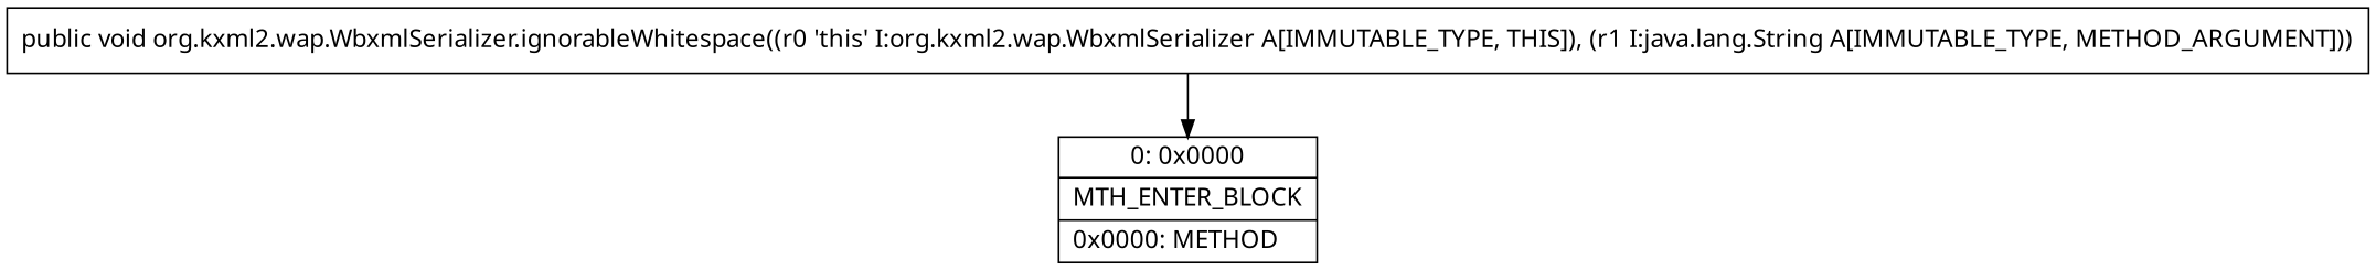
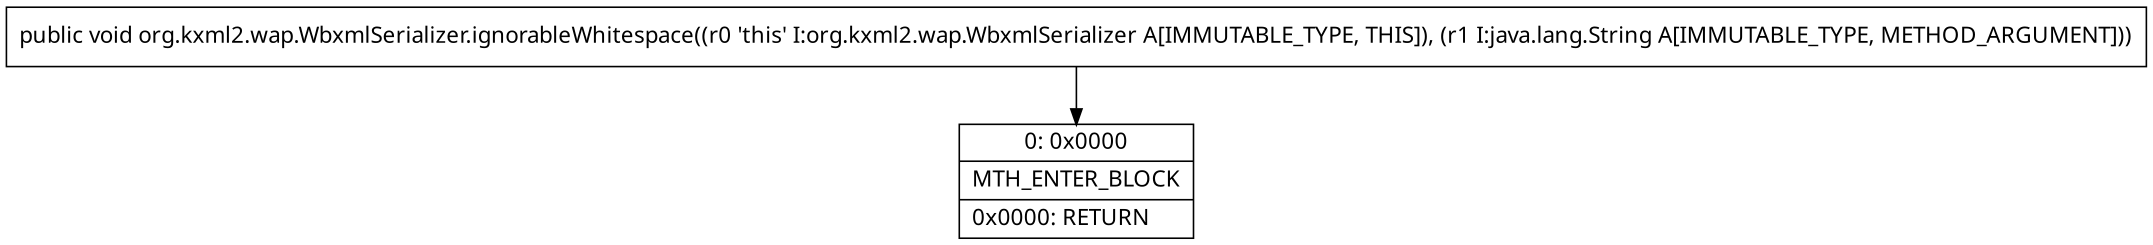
  digraph {
    fontname="Noto Sans"
    node [shape=record fontname="Noto Sans"]
-   n1 [label="{0\:\ 0x0000|MTH_ENTER_BLOCK\l|0x0000: METHOD   \l}"]
+   n1 [label="{0\:\ 0x0000|MTH_ENTER_BLOCK\l|0x0000: RETURN   \l}"]
    n2 [label="{public void org.kxml2.wap.WbxmlSerializer.ignorableWhitespace((r0 'this' I:org.kxml2.wap.WbxmlSerializer A[IMMUTABLE_TYPE, THIS]), (r1 I:java.lang.String A[IMMUTABLE_TYPE, METHOD_ARGUMENT])) }"]
    n2 -> n1 [fontname="Noto Sans"]
  }
